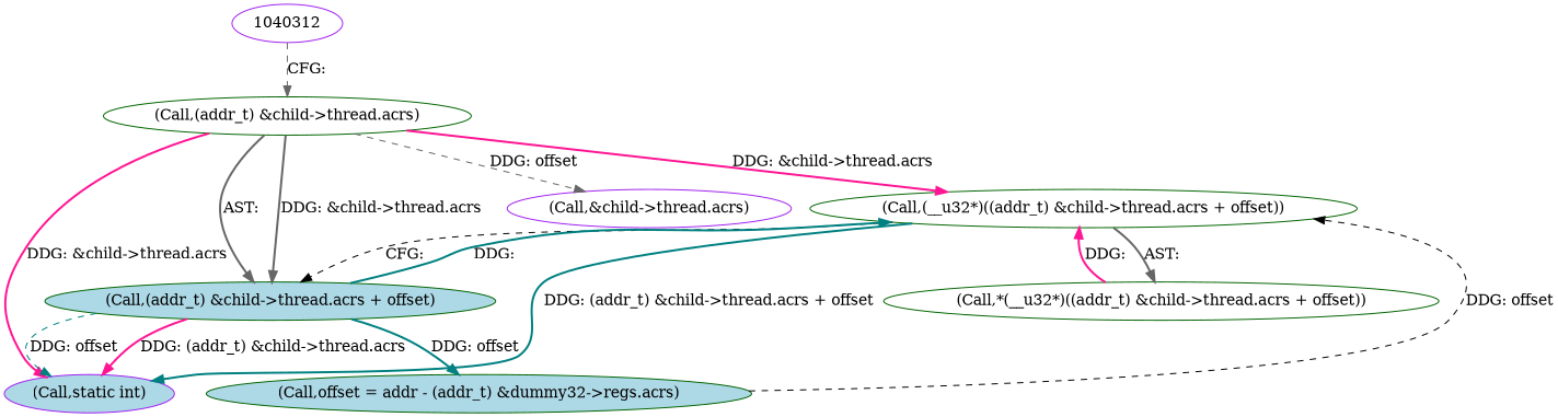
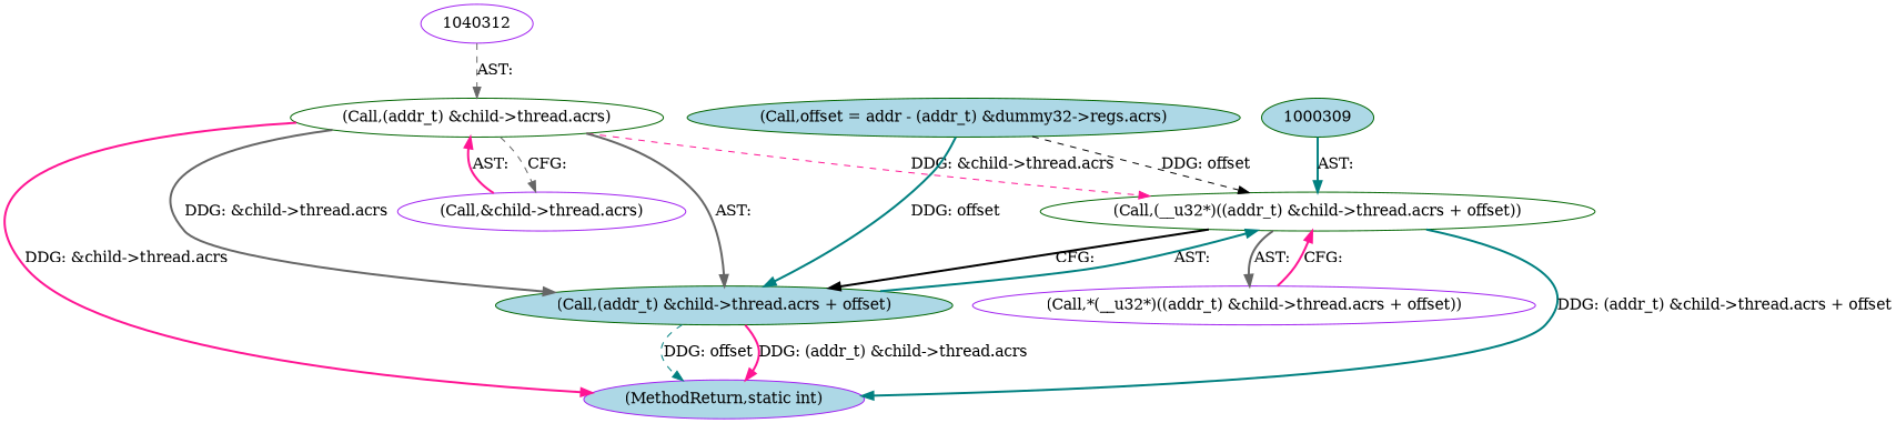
  digraph {
    node [color=darkgreen fillcolor=white style=filled]
    edge [color=deeppink style=bold]
    n1 [label="(Call,(addr_t) &child->thread.acrs)"]
    n2 [label="(Call,(__u32*)((addr_t) &child->thread.acrs + offset))"]
    n3 [fillcolor=lightblue label="(Call,(addr_t) &child->thread.acrs + offset)"]
    n4 [color=purple label="(Call,&child->thread.acrs)"]
-   n5 [color=purple fillcolor=lightblue label="(Call,static int)"]
-   n6 [label="(Call,*(__u32*)((addr_t) &child->thread.acrs + offset))"]
+   n5 [color=purple fillcolor=lightblue label="(MethodReturn,static int)"]
+   n6 [color=purple label="(Call,*(__u32*)((addr_t) &child->thread.acrs + offset))"]
    n7 [fillcolor=lightblue label="(Call,offset = addr - (addr_t) &dummy32->regs.acrs)"]
    n8 [color=purple label=1040312]
-   n1 -> n2 [label="DDG: &child->thread.acrs"]
+   1000309 [fillcolor=lightblue]
+   n1 -> n2 [label="DDG: &child->thread.acrs" style=dashed]
    n1 -> n3 [color=gray40 label="AST: "]
    n1 -> n3 [color=gray40 label="DDG: &child->thread.acrs"]
-   n1 -> n4 [color=gray40 label="DDG: offset" style=dashed]
+   n1 -> n4 [color=gray40 label="CFG: " style=dashed]
    n1 -> n5 [label="DDG: &child->thread.acrs"]
-   n2 -> n3 [color=black label="CFG: " style=dashed]
+   n2 -> n3 [color=black label="CFG: "]
    n2 -> n5 [color=teal label="DDG: (addr_t) &child->thread.acrs + offset"]
    n2 -> n6 [color=gray40 label="AST: "]
-   n3 -> n2 [color=teal label="DDG: "]
+   n3 -> n2 [color=teal label="AST: "]
    n3 -> n5 [label="DDG: (addr_t) &child->thread.acrs"]
    n3 -> n5 [color=teal label="DDG: offset" style=dashed]
-   n6 -> n2 [label="DDG: "]
+   n4 -> n1 [label="AST: "]
+   n6 -> n2 [label="CFG: "]
    n7 -> n2 [color=black label="DDG: offset" style=dashed]
-   n3 -> n7 [color=teal label="DDG: offset"]
-   n8 -> n1 [color=gray40 label="CFG: " style=dashed]
+   n7 -> n3 [color=teal label="DDG: offset"]
+   n8 -> n1 [color=gray40 label="AST: " style=dashed]
+   1000309 -> n2 [color=teal label="AST: "]
  }
